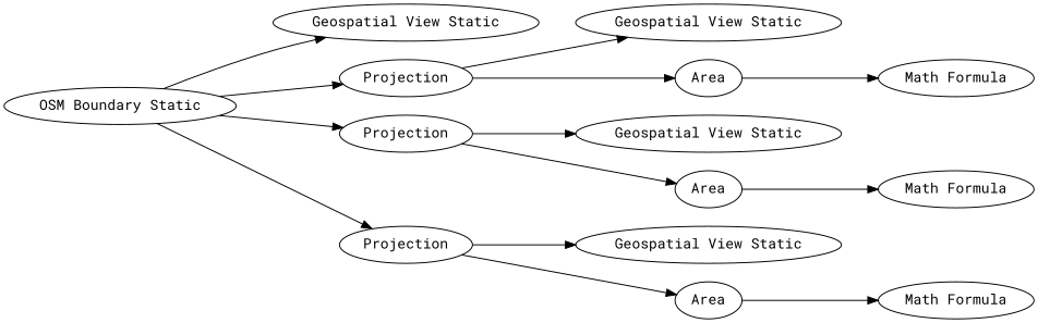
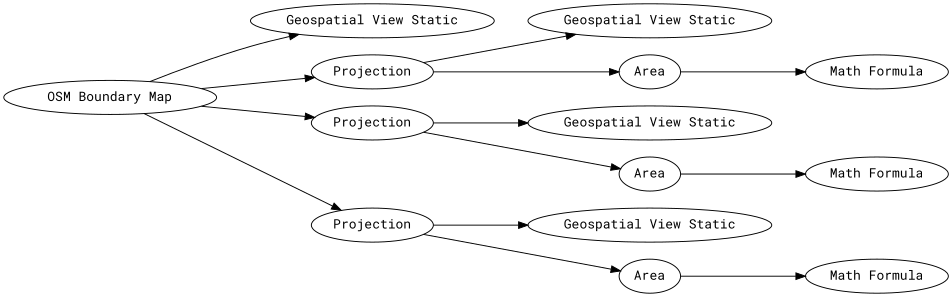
  digraph {
    rankdir=LR
    fontname="Roboto Mono"
    node [fontname="Roboto Mono"]
    edge [fontname="Roboto Mono"]
    n1 [label="Geospatial View Static"]
    n2 [label="Geospatial View Static"]
    n3 [label=Projection]
    n4 [label=Area]
-   n5 [label="OSM Boundary Static"]
+   n5 [label="OSM Boundary Map"]
    n6 [label=Projection]
    n7 [label=Projection]
    n8 [label="Geospatial View Static"]
    n9 [label=Area]
    n10 [label="Math Formula"]
    n11 [label="Math Formula"]
    n12 [label="Math Formula"]
    n13 [label="Geospatial View Static"]
    n14 [label=Area]
    n3 -> n2
    n3 -> n4
    n4 -> n11
    n5 -> n1
    n5 -> n3
    n5 -> n6
    n5 -> n7
    n6 -> n8
    n6 -> n9
    n7 -> n13
    n7 -> n14
    n9 -> n10
    n14 -> n12
  }
